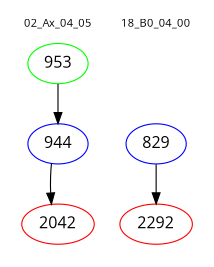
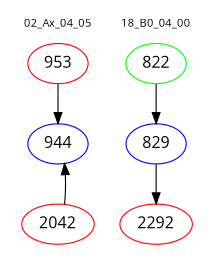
  digraph {
    fontname="Open Sans"
    node [color=green fontname="Open Sans"]
    edge [color=black fontname="Open Sans"]
-   n1 [label=953]
+   n1 [color=red label=953]
    n2 [color=blue label=944]
    n3 [color=red label=2042]
+   n4 [label=822]
    n5 [color=blue label=829]
    n6 [color=red label=2292]
    subgraph cluster_1 {
      color=white
      fontsize=10
      label="02_Ax_04_05"
      n1
      n2
      n3
    }
    subgraph cluster_2 {
      color=white
      fontsize=10
      label="18_B0_04_00"
+     n4
      n5
      n6
    }
    n1 -> n2
-   n2 -> n3
+   n3 -> n2
+   n4 -> n5
    n5 -> n6
  }
